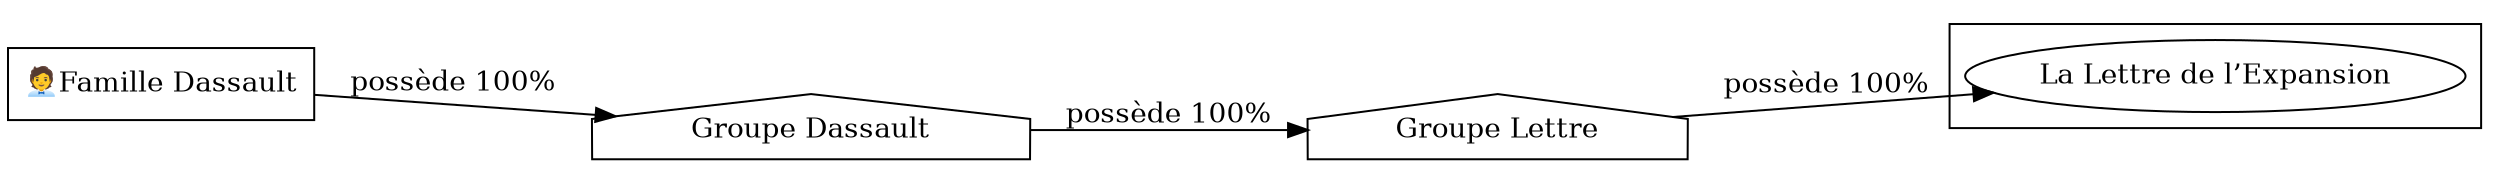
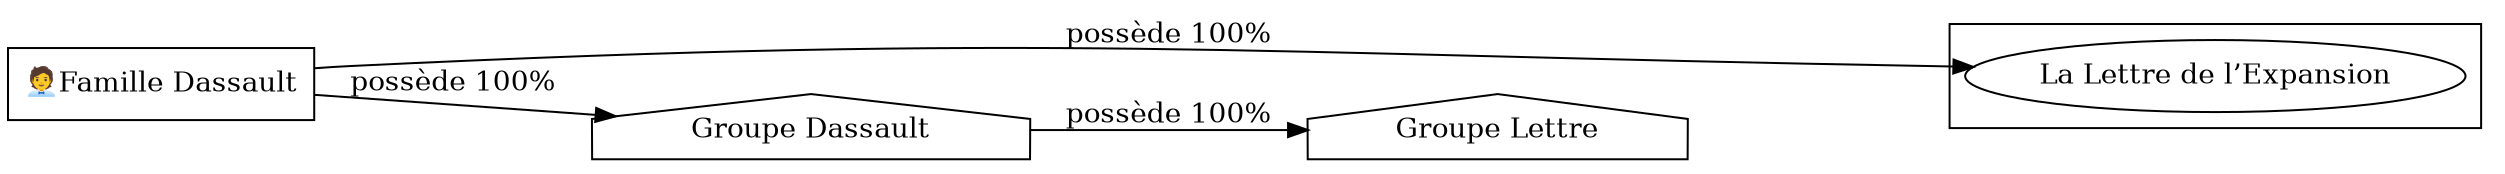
  digraph {
    rankdir=LR
    node [shape=house]
    n1 [label="La Lettre de l’Expansion" shape=""]
    n2 [label="🧑‍💼Famille Dassault" shape=box]
    n3 [label="Groupe Dassault"]
    n4 [label="Groupe Lettre"]
    subgraph cluster_1 {
      n1
    }
    subgraph sub_2 {
      n2
    }
    n2 -> n3 [label="possède 100%"]
    n3 -> n4 [label="possède 100%"]
-   n4 -> n1 [label="possède 100%"]
+   n2 -> n1 [label="possède 100%"]
  }
